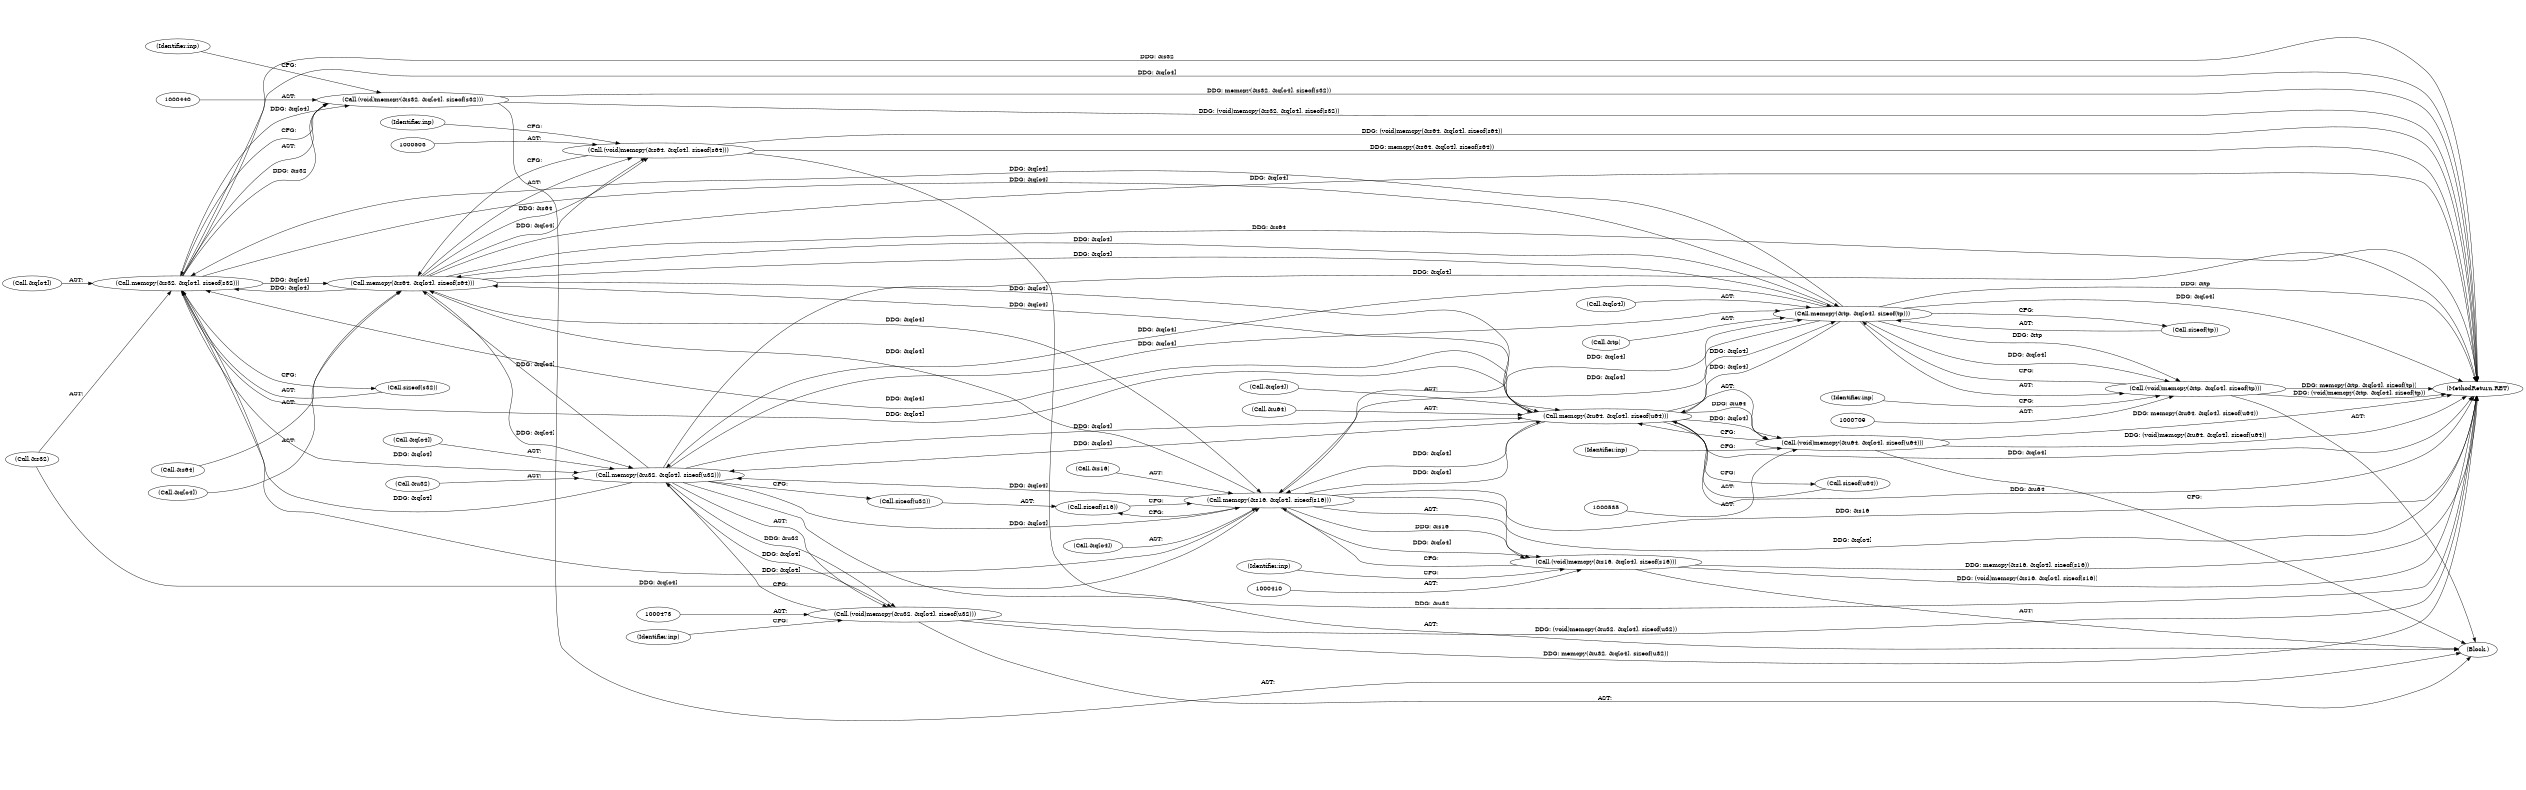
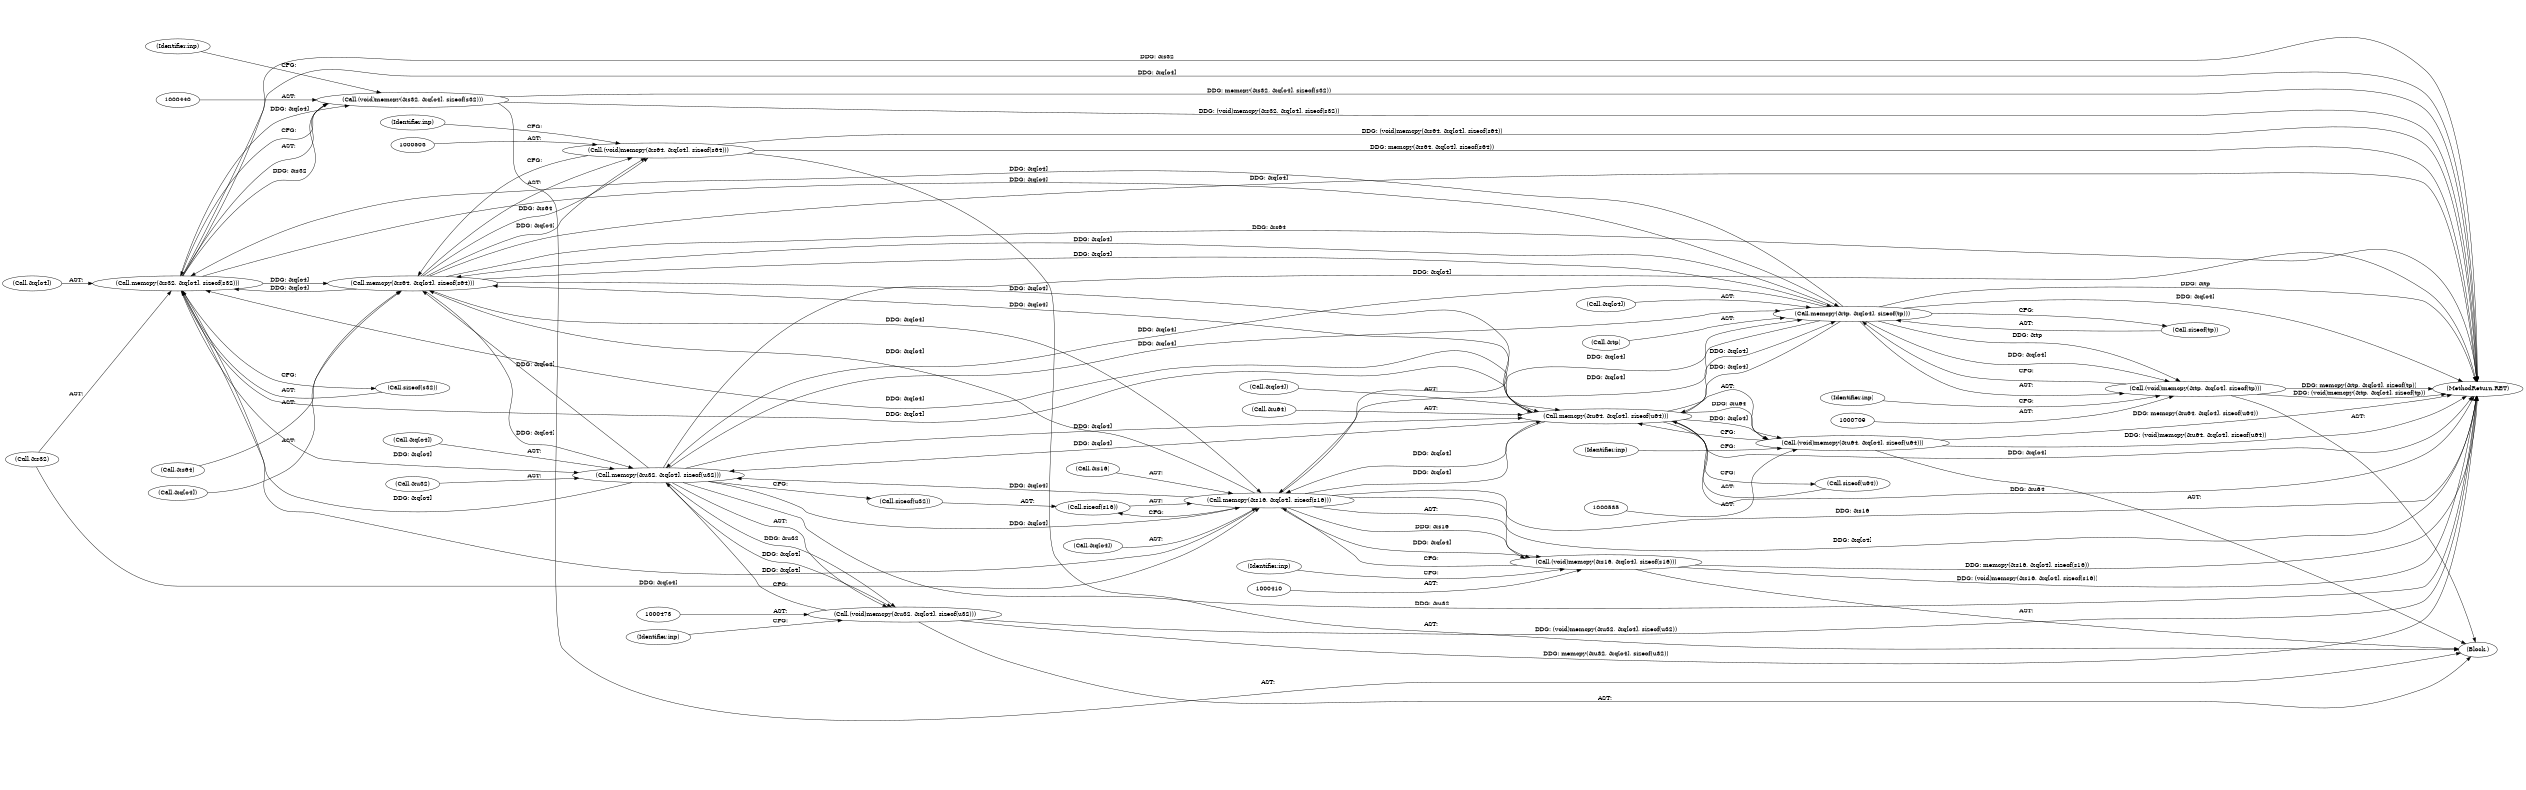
  digraph {
    rankdir=LR
    n1 [label="(Call,memcpy(&s32, &q[o4], sizeof(s32)))"]
    n2 [label="(Call,memcpy(&s64, &q[o4], sizeof(s64)))"]
    n3 [label="(Call,memcpy(&u32, &q[o4], sizeof(u32)))"]
    n4 [label="(Call,memcpy(&tp, &q[o4], sizeof(tp)))"]
    n5 [label="(Call,memcpy(&u64, &q[o4], sizeof(u64)))"]
    n6 [label="(Call,(void)memcpy(&s32, &q[o4], sizeof(s32)))"]
    n7 [label="(Call,sizeof(s32))"]
    n8 [label="(MethodReturn,RET)"]
    n9 [label="(Call,memcpy(&s16, &q[o4], sizeof(s16)))"]
    n10 [label="(Call,(void)memcpy(&s64, &q[o4], sizeof(s64)))"]
    n11 [label="(Call,(void)memcpy(&s16, &q[o4], sizeof(s16)))"]
    n12 [label="(Call,sizeof(s16))"]
    n13 [label="(Call,(void)memcpy(&u32, &q[o4], sizeof(u32)))"]
    n14 [label="(Call,sizeof(u32))"]
    n15 [label="(Call,(void)memcpy(&tp, &q[o4], sizeof(tp)))"]
    n16 [label="(Call,sizeof(tp))"]
    n17 [label="(Call,(void)memcpy(&u64, &q[o4], sizeof(u64)))"]
    n18 [label="(Call,sizeof(u64))"]
    n19 [label="(Block,)"]
    n20 [label="(Identifier,inp)"]
    n21 [label="(Call,&s64)"]
    n22 [label="(Call,&q[o4])"]
    n23 [label="(Identifier,inp)"]
    n24 [label="(Call,&s16)"]
    n25 [label="(Call,&q[o4])"]
    n26 [label="(Call,&q[o4])"]
    n27 [label="(Identifier,inp)"]
    n28 [label="(Call,&u32)"]
    n29 [label="(Call,&u64)"]
    n30 [label="(Identifier,inp)"]
    n31 [label="(Call,&s32)"]
    n32 [label="(Identifier,inp)"]
    n33 [label="(Call,&tp)"]
    n34 [label="(Call,&q[o4])"]
    n35 [label="(Identifier,inp)"]
    n36 [label="(Call,&q[o4])"]
    n37 [label="(Call,&q[o4])"]
    1000410
    1000440
    1000473
    1000503
    1000535
    1000709
    n1 -> n2 [label="DDG: &q[o4]"]
    n1 -> n3 [label="DDG: &q[o4]"]
    n1 -> n4 [label="DDG: &q[o4]"]
    n1 -> n5 [label="DDG: &q[o4]"]
    n1 -> n6 [label="AST: "]
    n1 -> n6 [label="DDG: &s32"]
    n1 -> n6 [label="DDG: &q[o4]"]
    n1 -> n7 [label="CFG: "]
    n1 -> n8 [label="DDG: &s32"]
    n1 -> n8 [label="DDG: &q[o4]"]
    n2 -> n1 [label="DDG: &q[o4]"]
    n2 -> n3 [label="DDG: &q[o4]"]
    n2 -> n4 [label="DDG: &q[o4]"]
    n2 -> n5 [label="DDG: &q[o4]"]
    n2 -> n8 [label="DDG: &q[o4]"]
    n2 -> n8 [label="DDG: &s64"]
    n2 -> n9 [label="DDG: &q[o4]"]
    n2 -> n10 [label="AST: "]
    n2 -> n10 [label="DDG: &s64"]
    n2 -> n10 [label="DDG: &q[o4]"]
    n3 -> n1 [label="DDG: &q[o4]"]
    n3 -> n2 [label="DDG: &q[o4]"]
    n3 -> n4 [label="DDG: &q[o4]"]
    n3 -> n5 [label="DDG: &q[o4]"]
    n3 -> n8 [label="DDG: &q[o4]"]
    n3 -> n8 [label="DDG: &u32"]
    n3 -> n9 [label="DDG: &q[o4]"]
    n3 -> n13 [label="AST: "]
    n3 -> n13 [label="DDG: &u32"]
    n3 -> n13 [label="DDG: &q[o4]"]
    n3 -> n14 [label="CFG: "]
    n4 -> n1 [label="DDG: &q[o4]"]
    n4 -> n2 [label="DDG: &q[o4]"]
    n4 -> n3 [label="DDG: &q[o4]"]
    n4 -> n5 [label="DDG: &q[o4]"]
    n4 -> n8 [label="DDG: &tp"]
    n4 -> n8 [label="DDG: &q[o4]"]
    n4 -> n9 [label="DDG: &q[o4]"]
    n4 -> n15 [label="AST: "]
    n4 -> n15 [label="DDG: &tp"]
    n4 -> n15 [label="DDG: &q[o4]"]
    n4 -> n16 [label="CFG: "]
    n5 -> n1 [label="DDG: &q[o4]"]
    n5 -> n2 [label="DDG: &q[o4]"]
    n5 -> n3 [label="DDG: &q[o4]"]
    n5 -> n4 [label="DDG: &q[o4]"]
    n5 -> n8 [label="DDG: &q[o4]"]
    n5 -> n8 [label="DDG: &u64"]
    n5 -> n9 [label="DDG: &q[o4]"]
    n5 -> n17 [label="AST: "]
    n5 -> n17 [label="DDG: &u64"]
    n5 -> n17 [label="DDG: &q[o4]"]
    n5 -> n18 [label="CFG: "]
    n6 -> n1 [label="CFG: "]
    n6 -> n8 [label="DDG: memcpy(&s32, &q[o4], sizeof(s32))"]
    n6 -> n8 [label="DDG: (void)memcpy(&s32, &q[o4], sizeof(s32))"]
    n6 -> n19 [label="AST: "]
    n7 -> n1 [label="AST: "]
    n9 -> n1 [label="DDG: &q[o4]"]
    n9 -> n2 [label="DDG: &q[o4]"]
    n9 -> n3 [label="DDG: &q[o4]"]
    n9 -> n4 [label="DDG: &q[o4]"]
    n9 -> n5 [label="DDG: &q[o4]"]
    n9 -> n8 [label="DDG: &s16"]
    n9 -> n8 [label="DDG: &q[o4]"]
    n9 -> n11 [label="AST: "]
    n9 -> n11 [label="DDG: &s16"]
    n9 -> n11 [label="DDG: &q[o4]"]
    n9 -> n12 [label="CFG: "]
    n10 -> n2 [label="CFG: "]
    n10 -> n8 [label="DDG: (void)memcpy(&s64, &q[o4], sizeof(s64))"]
    n10 -> n8 [label="DDG: memcpy(&s64, &q[o4], sizeof(s64))"]
    n10 -> n19 [label="AST: "]
    n11 -> n8 [label="DDG: memcpy(&s16, &q[o4], sizeof(s16))"]
    n11 -> n8 [label="DDG: (void)memcpy(&s16, &q[o4], sizeof(s16))"]
    n11 -> n9 [label="CFG: "]
    n11 -> n19 [label="AST: "]
-   n12 -> n9 [label="CFG: "]
+   n12 -> n9 [label="AST: "]
    n13 -> n3 [label="CFG: "]
    n13 -> n8 [label="DDG: (void)memcpy(&u32, &q[o4], sizeof(u32))"]
    n13 -> n8 [label="DDG: memcpy(&u32, &q[o4], sizeof(u32))"]
    n13 -> n19 [label="AST: "]
    n14 -> n12 [label="AST: "]
    n15 -> n4 [label="CFG: "]
    n15 -> n8 [label="DDG: (void)memcpy(&tp, &q[o4], sizeof(tp))"]
    n15 -> n8 [label="DDG: memcpy(&tp, &q[o4], sizeof(tp))"]
    n15 -> n19 [label="AST: "]
    n16 -> n4 [label="AST: "]
    n17 -> n5 [label="CFG: "]
    n17 -> n8 [label="DDG: memcpy(&u64, &q[o4], sizeof(u64))"]
    n17 -> n8 [label="DDG: (void)memcpy(&u64, &q[o4], sizeof(u64))"]
-   n17 -> n19 [label="CFG: "]
+   n17 -> n19 [label="AST: "]
    n18 -> n5 [label="AST: "]
    n20 -> n10 [label="CFG: "]
    n21 -> n2 [label="AST: "]
    n22 -> n2 [label="AST: "]
    n23 -> n6 [label="CFG: "]
    n24 -> n9 [label="AST: "]
    n25 -> n1 [label="AST: "]
    n26 -> n3 [label="AST: "]
    n27 -> n15 [label="CFG: "]
    n28 -> n3 [label="AST: "]
    n29 -> n5 [label="AST: "]
    n30 -> n13 [label="CFG: "]
    n31 -> n1 [label="AST: "]
    n31 -> n9 [label="DDG: &q[o4]"]
    n32 -> n17 [label="CFG: "]
    n33 -> n4 [label="AST: "]
    n34 -> n5 [label="AST: "]
    n35 -> n11 [label="CFG: "]
    n36 -> n4 [label="AST: "]
    n37 -> n9 [label="AST: "]
    1000410 -> n11 [label="AST: "]
    1000440 -> n6 [label="AST: "]
    1000473 -> n13 [label="AST: "]
    1000503 -> n10 [label="AST: "]
    1000535 -> n17 [label="AST: "]
    1000709 -> n15 [label="AST: "]
  }
